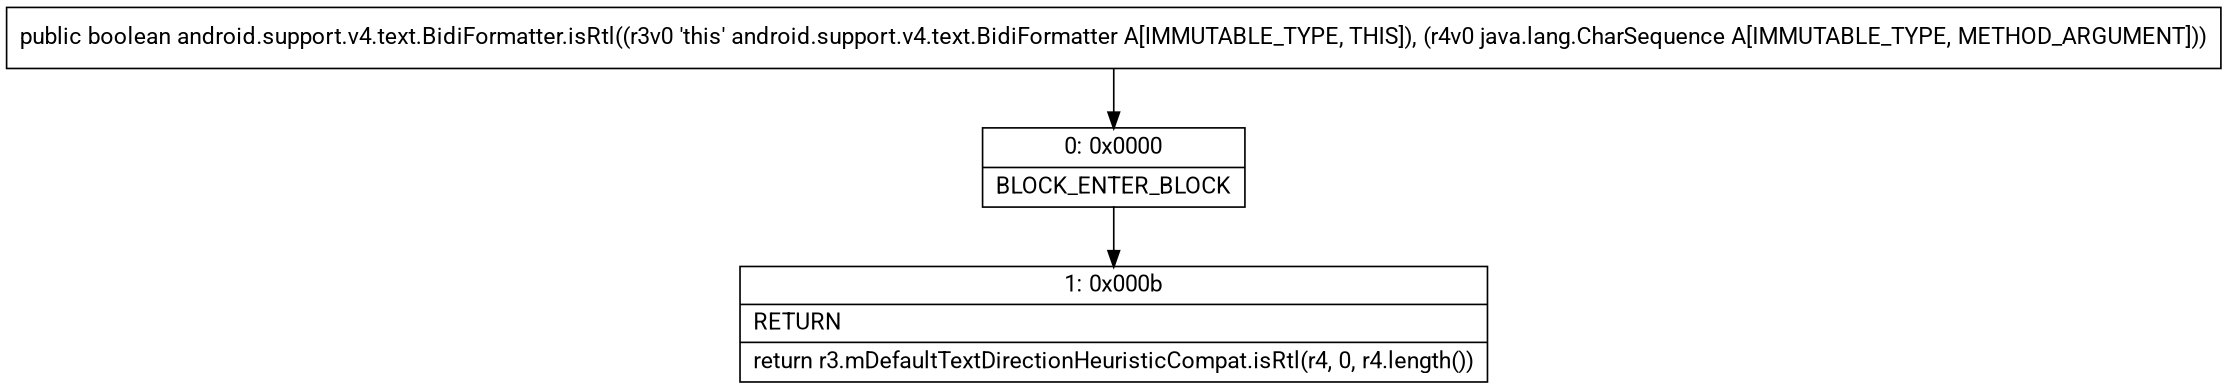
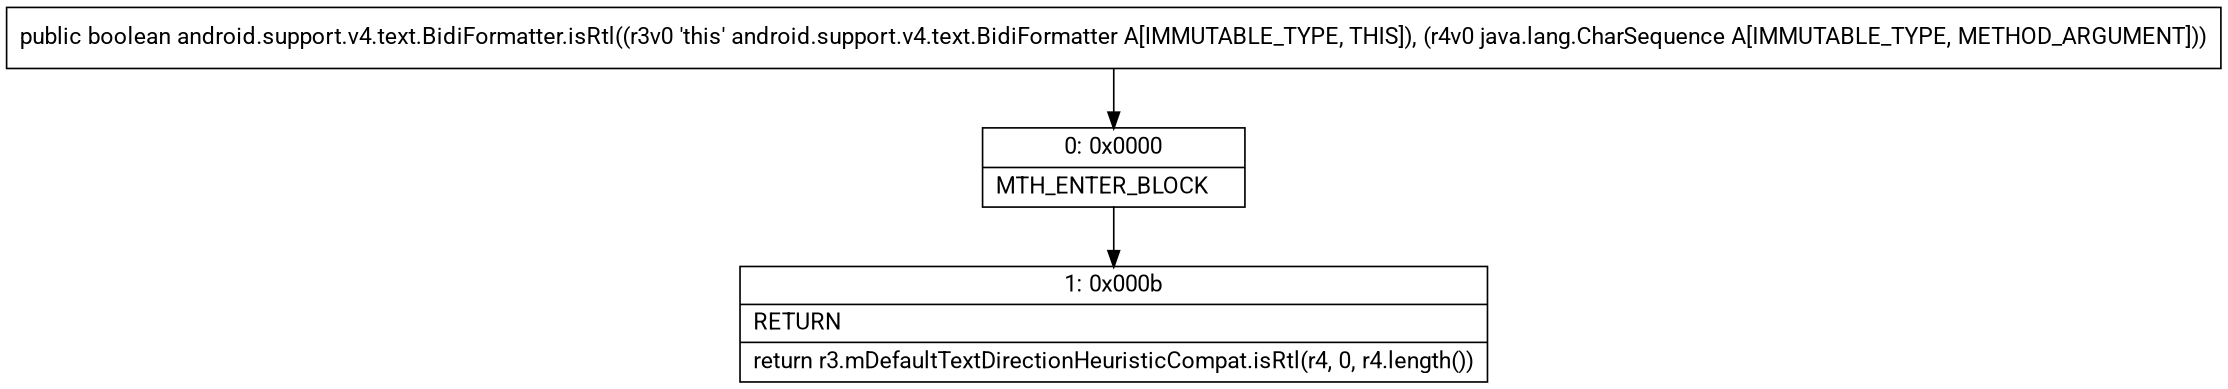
  digraph {
    fontname=Roboto
    node [shape=record fontname=Roboto]
    edge [fontname=Roboto]
-   n1 [label="{0\:\ 0x0000|BLOCK_ENTER_BLOCK\l}"]
+   n1 [label="{0\:\ 0x0000|MTH_ENTER_BLOCK\l}"]
    n2 [label="{1\:\ 0x000b|RETURN\l|return r3.mDefaultTextDirectionHeuristicCompat.isRtl(r4, 0, r4.length())\l}"]
    n3 [label="{public boolean android.support.v4.text.BidiFormatter.isRtl((r3v0 'this' android.support.v4.text.BidiFormatter A[IMMUTABLE_TYPE, THIS]), (r4v0 java.lang.CharSequence A[IMMUTABLE_TYPE, METHOD_ARGUMENT])) }"]
    n1 -> n2
    n3 -> n1
  }
